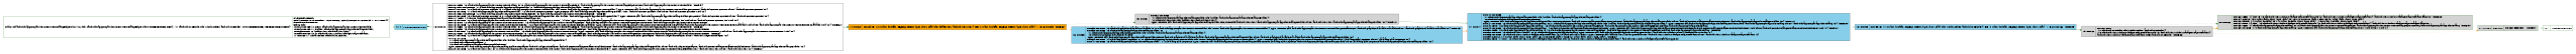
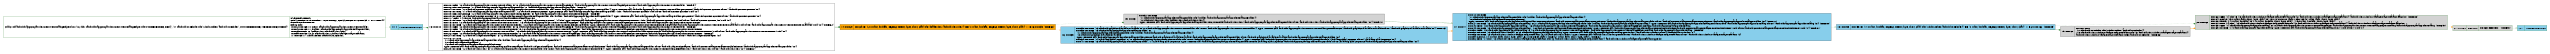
  digraph {
    rankdir=LR
    node [color=black fillcolor=skyblue shape=record style=filled]
    edge [arrowhead=diamond color=darkgreen style=dotted]
    n1 [color=darkgreen label="{11\:\ ?|MTH_ENTER_BLOCK\l}"]
    n2 [fillcolor=white label="{13\:\ 0x0000|0x0000: IGET  (r0 I:androidx.appcompat.view.menu.MenuBuilder) = (r6 I:androidx.appcompat.view.menu.MenuDialogHelper) androidx.appcompat.view.menu.MenuDialogHelper.mMenu androidx.appcompat.view.menu.MenuBuilder  (LINE:54)\l0x0002: NEW_INSTANCE  (r1 I:androidx.appcompat.app.AlertDialog$Builder) =  androidx.appcompat.app.AlertDialog$Builder  (LINE:57)\l0x0004: INVOKE  (r2 I:android.content.Context) = (r0 I:androidx.appcompat.view.menu.MenuBuilder A[D('menu' androidx.appcompat.view.menu.MenuBuilder)]) type: VIRTUAL call: androidx.appcompat.view.menu.MenuBuilder.getContext():android.content.Context A[MD:():android.content.Context (m)]\l0x0008: INVOKE  (r1 I:androidx.appcompat.app.AlertDialog$Builder), (r2 I:android.content.Context) type: DIRECT call: androidx.appcompat.app.AlertDialog.Builder.\<init\>(android.content.Context):void A[MD:(android.content.Context):void (m)]\l0x000b: NEW_INSTANCE  (r2 I:androidx.appcompat.view.menu.ListMenuPresenter) =  androidx.appcompat.view.menu.ListMenuPresenter  (LINE:59)\l0x000d: INVOKE  (r3 I:android.content.Context) = (r1 I:androidx.appcompat.app.AlertDialog$Builder A[D('builder' androidx.appcompat.app.AlertDialog$Builder)]) type: VIRTUAL call: androidx.appcompat.app.AlertDialog.Builder.getContext():android.content.Context A[MD:():android.content.Context (m)]\l0x0011: SGET  (r4 I:int) =  androidx.appcompat.R.layout.abc_list_menu_item_layout int \l0x0013: INVOKE  (r2 I:androidx.appcompat.view.menu.ListMenuPresenter), (r3 I:android.content.Context), (r4 I:int) type: DIRECT call: androidx.appcompat.view.menu.ListMenuPresenter.\<init\>(android.content.Context, int):void A[MD:(android.content.Context, int):void (m)]\l0x0016: IPUT  (r2 I:androidx.appcompat.view.menu.ListMenuPresenter), (r6 I:androidx.appcompat.view.menu.MenuDialogHelper) androidx.appcompat.view.menu.MenuDialogHelper.mPresenter androidx.appcompat.view.menu.ListMenuPresenter \l0x0018: INVOKE  (r2 I:androidx.appcompat.view.menu.ListMenuPresenter), (r6 I:androidx.appcompat.view.menu.MenuPresenter$Callback) type: VIRTUAL call: androidx.appcompat.view.menu.ListMenuPresenter.setCallback(androidx.appcompat.view.menu.MenuPresenter$Callback):void A[MD:(androidx.appcompat.view.menu.MenuPresenter$Callback):void (m)] (LINE:62)\l0x001b: IGET  (r2 I:androidx.appcompat.view.menu.MenuBuilder) = (r6 I:androidx.appcompat.view.menu.MenuDialogHelper) androidx.appcompat.view.menu.MenuDialogHelper.mMenu androidx.appcompat.view.menu.MenuBuilder  (LINE:63)\l0x001d: IGET  (r3 I:androidx.appcompat.view.menu.ListMenuPresenter) = (r6 I:androidx.appcompat.view.menu.MenuDialogHelper) androidx.appcompat.view.menu.MenuDialogHelper.mPresenter androidx.appcompat.view.menu.ListMenuPresenter \l0x001f: INVOKE  (r2 I:androidx.appcompat.view.menu.MenuBuilder), (r3 I:androidx.appcompat.view.menu.MenuPresenter) type: VIRTUAL call: androidx.appcompat.view.menu.MenuBuilder.addMenuPresenter(androidx.appcompat.view.menu.MenuPresenter):void A[MD:(androidx.appcompat.view.menu.MenuPresenter):void (m)]\l0x0022: IGET  (r2 I:androidx.appcompat.view.menu.ListMenuPresenter) = (r6 I:androidx.appcompat.view.menu.MenuDialogHelper) androidx.appcompat.view.menu.MenuDialogHelper.mPresenter androidx.appcompat.view.menu.ListMenuPresenter  (LINE:64)\l0x0024: INVOKE  (r2 I:android.widget.ListAdapter) = (r2 I:androidx.appcompat.view.menu.ListMenuPresenter) type: VIRTUAL call: androidx.appcompat.view.menu.ListMenuPresenter.getAdapter():android.widget.ListAdapter A[MD:():android.widget.ListAdapter (m)]\l0x0028: INVOKE  \l  (r1 I:androidx.appcompat.app.AlertDialog$Builder A[D('builder' androidx.appcompat.app.AlertDialog$Builder)])\l  (r2 I:android.widget.ListAdapter)\l  (r6 I:android.content.DialogInterface$OnClickListener)\l type: VIRTUAL call: androidx.appcompat.app.AlertDialog.Builder.setAdapter(android.widget.ListAdapter, android.content.DialogInterface$OnClickListener):androidx.appcompat.app.AlertDialog$Builder A[MD:(android.widget.ListAdapter, android.content.DialogInterface$OnClickListener):androidx.appcompat.app.AlertDialog$Builder (m)]\l0x002b: INVOKE  (r2 I:android.view.View) = (r0 I:androidx.appcompat.view.menu.MenuBuilder A[D('menu' androidx.appcompat.view.menu.MenuBuilder)]) type: VIRTUAL call: androidx.appcompat.view.menu.MenuBuilder.getHeaderView():android.view.View A[MD:():android.view.View (m)] (LINE:67)\l}"]
    n3 [fillcolor=orange label="{14\:\ 0x002f|0x002f: IF  (r2 I:??[int, boolean, OBJECT, ARRAY, byte, short, char] A[D('headerView' android.view.View)]) == (0 ??[int, boolean, OBJECT, ARRAY, byte, short, char])  \-\> B:16:0x0035  (LINE:68)\l}"]
    n4 [fillcolor=lightgrey label="{15\:\ 0x0031|0x0031: INVOKE  \l  (r1 I:androidx.appcompat.app.AlertDialog$Builder A[D('builder' androidx.appcompat.app.AlertDialog$Builder)])\l  (r2 I:android.view.View A[D('headerView' android.view.View)])\l type: VIRTUAL call: androidx.appcompat.app.AlertDialog.Builder.setCustomTitle(android.view.View):androidx.appcompat.app.AlertDialog$Builder A[MD:(android.view.View):androidx.appcompat.app.AlertDialog$Builder (m)] (LINE:70)\l}"]
    n5 [label="{16\:\ 0x0035|0x0035: INVOKE  (r3 I:android.graphics.drawable.Drawable) = (r0 I:androidx.appcompat.view.menu.MenuBuilder A[D('menu' androidx.appcompat.view.menu.MenuBuilder)]) type: VIRTUAL call: androidx.appcompat.view.menu.MenuBuilder.getHeaderIcon():android.graphics.drawable.Drawable A[MD:():android.graphics.drawable.Drawable (m)] (LINE:73)\l0x0039: INVOKE  (r3 I:androidx.appcompat.app.AlertDialog$Builder) = \l  (r1 I:androidx.appcompat.app.AlertDialog$Builder A[D('builder' androidx.appcompat.app.AlertDialog$Builder)])\l  (r3 I:android.graphics.drawable.Drawable)\l type: VIRTUAL call: androidx.appcompat.app.AlertDialog.Builder.setIcon(android.graphics.drawable.Drawable):androidx.appcompat.app.AlertDialog$Builder A[MD:(android.graphics.drawable.Drawable):androidx.appcompat.app.AlertDialog$Builder (m)]\l0x003d: INVOKE  (r4 I:java.lang.CharSequence) = (r0 I:androidx.appcompat.view.menu.MenuBuilder A[D('menu' androidx.appcompat.view.menu.MenuBuilder)]) type: VIRTUAL call: androidx.appcompat.view.menu.MenuBuilder.getHeaderTitle():java.lang.CharSequence A[MD:():java.lang.CharSequence (m)]\l0x0041: INVOKE  (r3 I:androidx.appcompat.app.AlertDialog$Builder), (r4 I:java.lang.CharSequence) type: VIRTUAL call: androidx.appcompat.app.AlertDialog.Builder.setTitle(java.lang.CharSequence):androidx.appcompat.app.AlertDialog$Builder A[MD:(java.lang.CharSequence):androidx.appcompat.app.AlertDialog$Builder (m)]\l}"]
    n6 [label="{17\:\ 0x0044|0x0044: INVOKE  \l  (r1 I:androidx.appcompat.app.AlertDialog$Builder A[D('builder' androidx.appcompat.app.AlertDialog$Builder)])\l  (r6 I:android.content.DialogInterface$OnKeyListener)\l type: VIRTUAL call: androidx.appcompat.app.AlertDialog.Builder.setOnKeyListener(android.content.DialogInterface$OnKeyListener):androidx.appcompat.app.AlertDialog$Builder A[MD:(android.content.DialogInterface$OnKeyListener):androidx.appcompat.app.AlertDialog$Builder (m)] (LINE:77)\l0x0047: INVOKE  (r3 I:androidx.appcompat.app.AlertDialog) = (r1 I:androidx.appcompat.app.AlertDialog$Builder A[D('builder' androidx.appcompat.app.AlertDialog$Builder)]) type: VIRTUAL call: androidx.appcompat.app.AlertDialog.Builder.create():androidx.appcompat.app.AlertDialog A[MD:():androidx.appcompat.app.AlertDialog (m)] (LINE:80)\l0x004b: IPUT  (r3 I:androidx.appcompat.app.AlertDialog), (r6 I:androidx.appcompat.view.menu.MenuDialogHelper) androidx.appcompat.view.menu.MenuDialogHelper.mDialog androidx.appcompat.app.AlertDialog \l0x004d: INVOKE  (r3 I:androidx.appcompat.app.AlertDialog), (r6 I:android.content.DialogInterface$OnDismissListener) type: VIRTUAL call: androidx.appcompat.app.AlertDialog.setOnDismissListener(android.content.DialogInterface$OnDismissListener):void A[MD:(android.content.DialogInterface$OnDismissListener):void (s)] (LINE:81)\l0x0050: IGET  (r3 I:androidx.appcompat.app.AlertDialog) = (r6 I:androidx.appcompat.view.menu.MenuDialogHelper) androidx.appcompat.view.menu.MenuDialogHelper.mDialog androidx.appcompat.app.AlertDialog  (LINE:83)\l0x0052: INVOKE  (r3 I:android.view.Window) = (r3 I:androidx.appcompat.app.AlertDialog) type: VIRTUAL call: androidx.appcompat.app.AlertDialog.getWindow():android.view.Window A[MD:():android.view.Window (s)]\l0x0056: INVOKE  (r3 I:android.view.WindowManager$LayoutParams) = (r3 I:android.view.Window) type: VIRTUAL call: android.view.Window.getAttributes():android.view.WindowManager$LayoutParams A[MD:():android.view.WindowManager$LayoutParams (c)]\l0x005a: CONST  (r4 I:??[int, float, short, byte, char]) = (1003(0x3eb, float:1.406E\-42) ??[int, float, short, byte, char])  (LINE:84)\l0x005c: IPUT  (r4 I:int), (r3 I:android.view.WindowManager$LayoutParams A[D('lp' android.view.WindowManager$LayoutParams)]) android.view.WindowManager.LayoutParams.type int \l}"]
    n7 [label="{18\:\ 0x005e|0x005e: IF  (r7 I:??[int, boolean, OBJECT, ARRAY, byte, short, char] A[D('windowToken' android.os.IBinder)]) == (0 ??[int, boolean, OBJECT, ARRAY, byte, short, char])  \-\> B:20:0x0062  (LINE:85)\l}"]
    n8 [fillcolor=lightgrey label="{19\:\ 0x0060|0x0060: IPUT  \l  (r7 I:android.os.IBinder A[D('windowToken' android.os.IBinder)])\l  (r3 I:android.view.WindowManager$LayoutParams A[D('lp' android.view.WindowManager$LayoutParams)])\l android.view.WindowManager.LayoutParams.token android.os.IBinder  (LINE:86)\l}"]
    n9 [color=darkgreen fillcolor=lightgrey label="{20\:\ 0x0062|0x0062: IGET  (r4 I:int) = (r3 I:android.view.WindowManager$LayoutParams A[D('lp' android.view.WindowManager$LayoutParams)]) android.view.WindowManager.LayoutParams.flags int  (LINE:88)\l0x0064: CONST  (r5 I:??[int, float, short, byte, char]) = (131072(0x20000, float:1.83671E\-40) ??[int, float, short, byte, char]) \l0x0066: ARITH  (r4 I:??[int, boolean]) = (r4 I:??[int, boolean, short, byte, char]) \| (r5 I:??[int, boolean, short, byte, char]) \l0x0067: IPUT  (r4 I:int), (r3 I:android.view.WindowManager$LayoutParams A[D('lp' android.view.WindowManager$LayoutParams)]) android.view.WindowManager.LayoutParams.flags int \l0x0069: IGET  (r4 I:androidx.appcompat.app.AlertDialog) = (r6 I:androidx.appcompat.view.menu.MenuDialogHelper) androidx.appcompat.view.menu.MenuDialogHelper.mDialog androidx.appcompat.app.AlertDialog  (LINE:90)\l0x006b: INVOKE  (r4 I:androidx.appcompat.app.AlertDialog) type: VIRTUAL call: androidx.appcompat.app.AlertDialog.show():void A[MD:():void (s)]\l}"]
    n10 [color=darkgreen fillcolor=lightgrey label="{21\:\ 0x006e|RETURN\l|0x006e: RETURN    (LINE:91)\l}"]
-   n11 [color=darkgreen fillcolor=white label="{12\:\ ?|MTH_EXIT_BLOCK\l}"]
+   n11 [color=darkgreen label="{12\:\ ?|MTH_EXIT_BLOCK\l}"]
    n12 [color=darkgreen fillcolor=white label="{public void androidx.appcompat.view.menu.MenuDialogHelper.show((r6 'this' I:androidx.appcompat.view.menu.MenuDialogHelper A[IMMUTABLE_TYPE, THIS]), (r7 I:android.os.IBinder A[D('windowToken' android.os.IBinder), IMMUTABLE_TYPE, METHOD_ARGUMENT]))  | USE_LINES_HINTS\lCROSS_EDGE: B:18:0x005e \-\> B:20:0x0062, CROSS_EDGE: B:16:0x0035 \-\> B:17:0x0044\lINLINE_NOT_NEEDED\lDebug Info:\l  0x0002\-0x006e: r0 'menu' Landroidx\/appcompat\/view\/menu\/MenuBuilder;\l  0x000b\-0x006e: r1 'builder' Landroidx\/appcompat\/app\/AlertDialog$Builder;\l  0x002f\-0x006e: r2 'headerView' Landroid\/view\/View;\l  0x005a\-0x006e: r3 'lp' Landroid\/view\/WindowManager$LayoutParams;\l  \-1 \-0x006e: r7 'windowToken' Landroid\/os\/IBinder;\l}"]
-   n2 -> n1 [style=solid]
+   n1 -> n2 [style=solid]
    n2 -> n3 [style=bold]
    n3 -> n4
    n3 -> n5 [arrowhead=onormal color=darkorange]
    n4 -> n6 [arrowhead=onormal style=solid]
    n5 -> n6 [arrowhead=onormal color=darkorange style=bold]
    n6 -> n7 [arrowhead=onormal]
    n7 -> n8 [style=solid]
    n7 -> n9
    n8 -> n9 [color=darkorange style=bold]
-   n8 -> n10 [color=darkorange]
+   n9 -> n10 [color=darkorange]
    n10 -> n11 [arrowhead=onormal]
    n12 -> n1 [arrowhead=onormal]
  }
